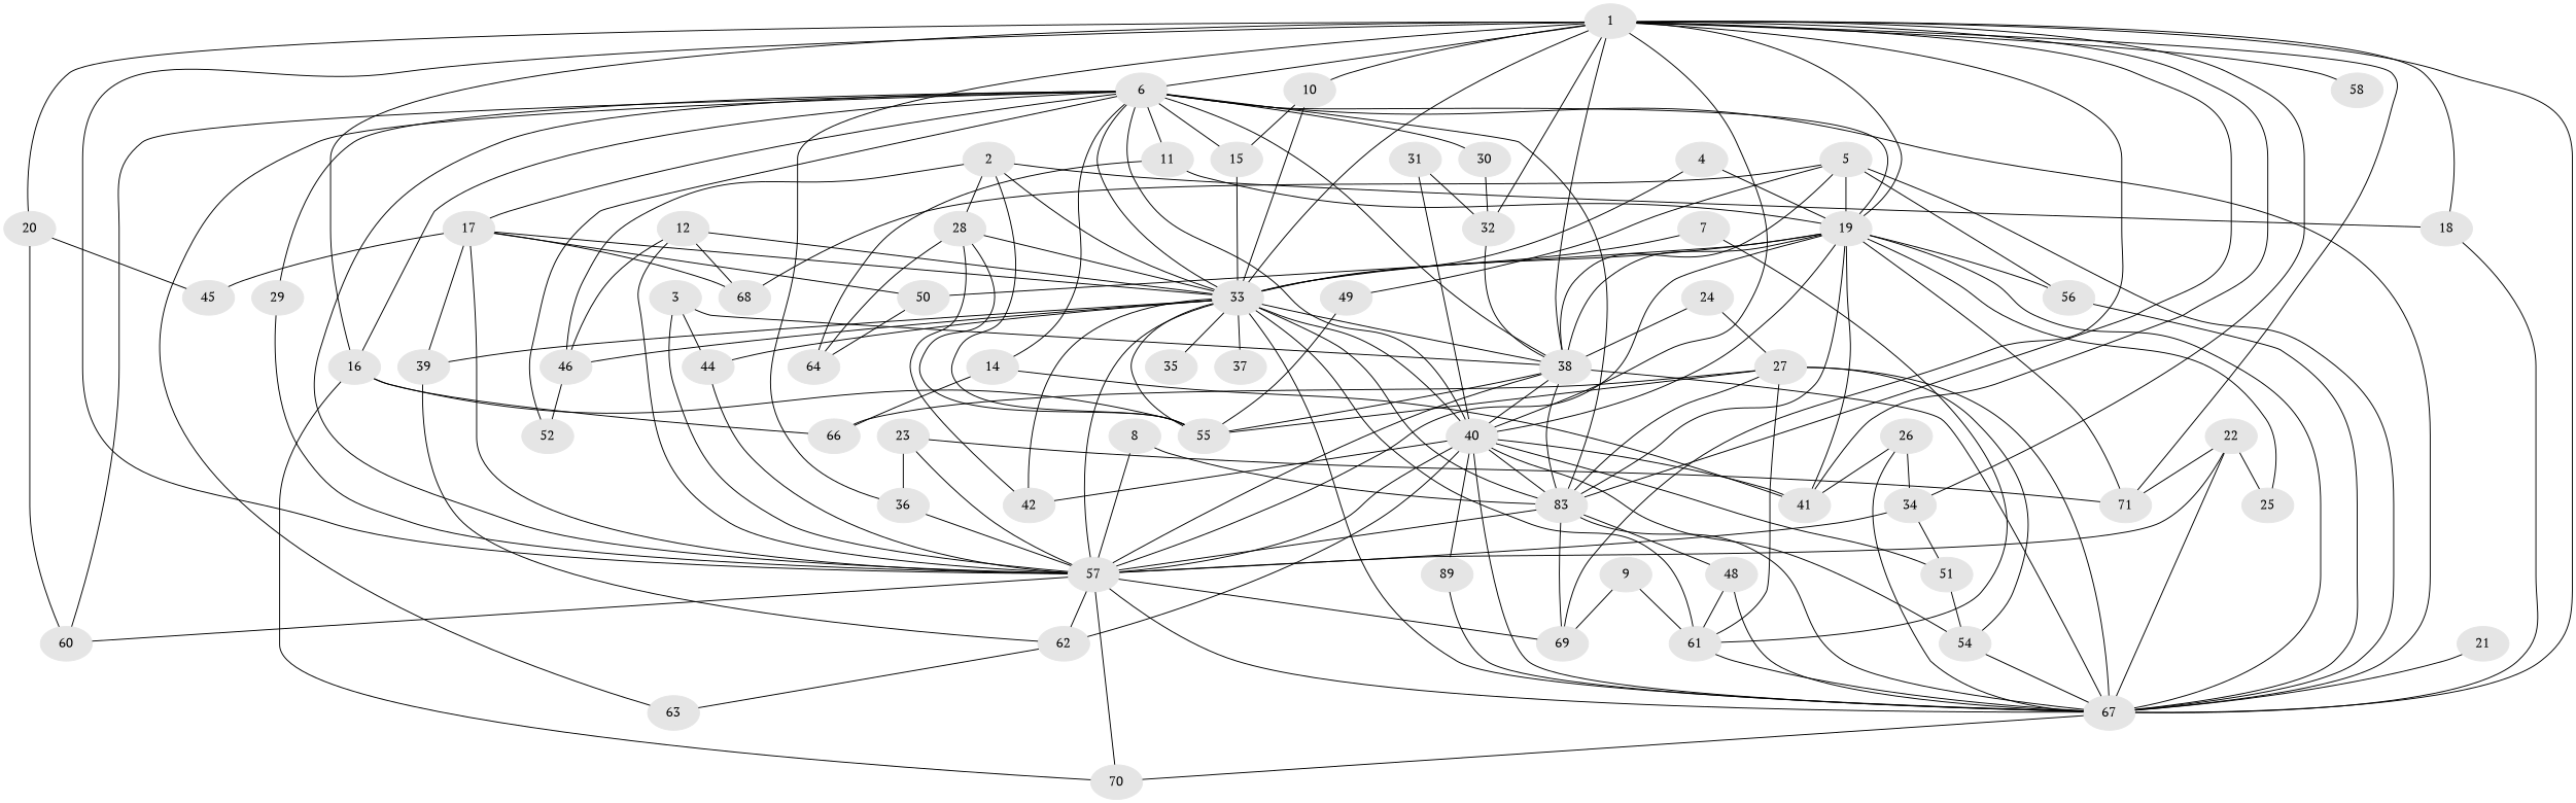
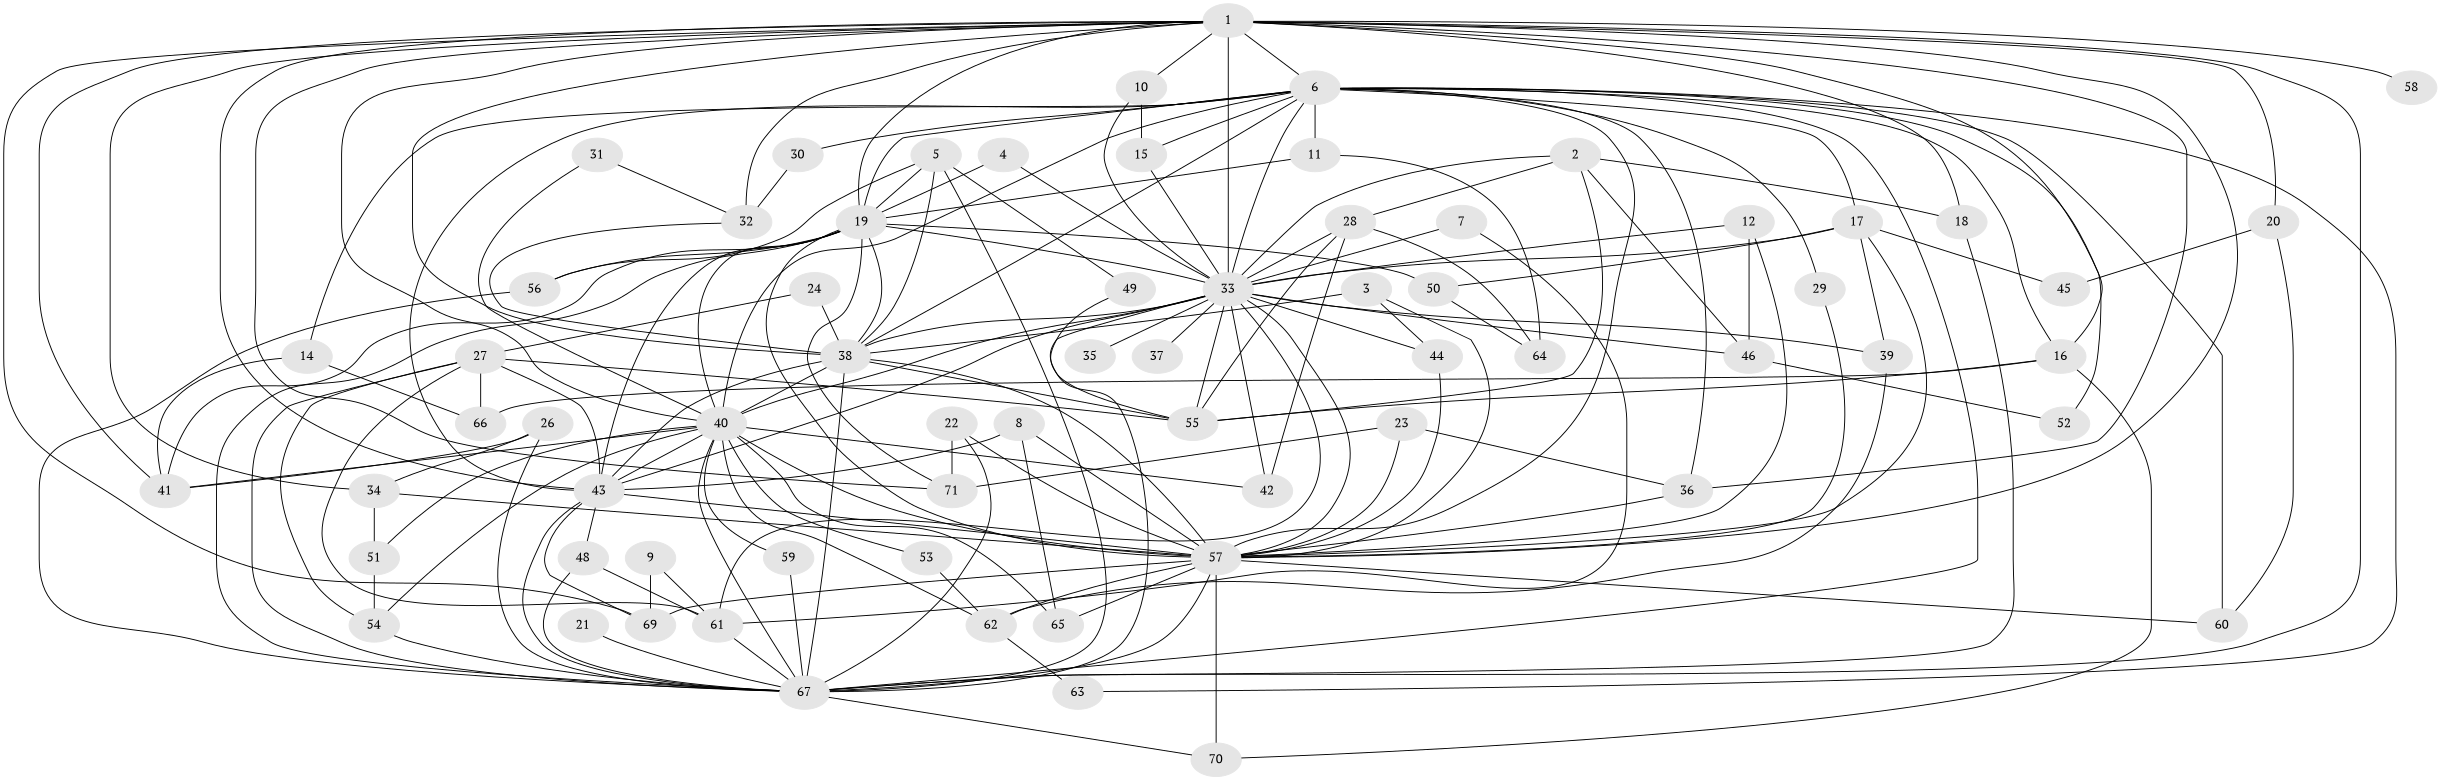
  graph {
    fontname="PT Serif"
    node [color=gray90 fontname="PT Serif" style=filled]
    edge [fontname="PT Serif" weight=1.0]
    1
    6
    10
    16
    18
    19
    20
    32
    33
    34
    36
    38
    40
    41
-   43 [label=83]
+   43
    57
    58
    67
    69
    71
    11
    14
    15
    17
    29
    30
    52
    60
    63
    55
    66
    70
    56
    50
-   25
    45
    46
    44
    61
    39
    42
    35
    37
    51
+   65
+   53
    54
    62
-   59 [label=89]
+   59
    48
    2
    28
    64
    3
    4
    5
    49
-   68
    7
    8
    9
    12
    21
    22
    23
    24
    27
    26
    31
    1 -- 6 [weight=2.0]
    1 -- 10
    1 -- 16
    1 -- 18
    1 -- 19 [weight=2.0]
    1 -- 20
    1 -- 32 [weight=2.0]
    1 -- 33 [weight=3.0]
    1 -- 34
    1 -- 36
    1 -- 38 [weight=2.0]
    1 -- 40 [weight=2.0]
    1 -- 41
    1 -- 43 [weight=2.0]
    1 -- 57 [weight=3.0]
    1 -- 58
    1 -- 67 [weight=3.0]
    1 -- 69
    1 -- 71
    6 -- 16
    6 -- 19
    6 -- 33
+   6 -- 36
    6 -- 38
    6 -- 40
    6 -- 43 [weight=2.0]
    6 -- 57
    6 -- 67
    6 -- 11 [weight=2.0]
    6 -- 14
    6 -- 15
    6 -- 17
    6 -- 29
    6 -- 30
    6 -- 52
    6 -- 60 [weight=2.0]
    6 -- 63
    10 -- 33
    10 -- 15
    16 -- 55
    16 -- 66
    16 -- 70
    18 -- 67
    19 -- 33
    19 -- 38
    19 -- 40
    19 -- 41
    19 -- 43
    19 -- 57
    19 -- 67 [weight=2.0]
    19 -- 71
    19 -- 56
    19 -- 50 [weight=2.0]
-   19 -- 25
    20 -- 60
    20 -- 45
    32 -- 38
    33 -- 38
    33 -- 40
    33 -- 43
    33 -- 57
    33 -- 67
    33 -- 55
    33 -- 46
    33 -- 44
    33 -- 61
    33 -- 39
    33 -- 42
    33 -- 35
    33 -- 37
    34 -- 57 [weight=2.0]
    34 -- 51
    36 -- 57
    38 -- 40 [weight=2.0]
    38 -- 43
    38 -- 57
    38 -- 67
    38 -- 55
    40 -- 41
    40 -- 43
    40 -- 57 [weight=2.0]
    40 -- 67
    40 -- 42
    40 -- 51
+   40 -- 65
+   40 -- 53
    40 -- 54
    40 -- 62 [weight=2.0]
    40 -- 59
    43 -- 57 [weight=2.0]
    43 -- 67
    43 -- 69
    43 -- 48
    57 -- 67
    57 -- 69
    57 -- 60
    57 -- 70
+   57 -- 65
    57 -- 62
    67 -- 70
    11 -- 19
    11 -- 64
    14 -- 41
    14 -- 66
    15 -- 33
    17 -- 33
    17 -- 57
    17 -- 50
    17 -- 45
    17 -- 39
-   17 -- 68
    29 -- 57
    30 -- 32
    56 -- 67
    50 -- 64
    46 -- 52
    44 -- 57
    61 -- 67
    39 -- 62
    51 -- 54
+   53 -- 62
    54 -- 67
    62 -- 63
    59 -- 67
    48 -- 67
    48 -- 61
    2 -- 18
    2 -- 33
    2 -- 55
    2 -- 46
    2 -- 28
    28 -- 33
    28 -- 55
    28 -- 42
    28 -- 64
    3 -- 38
    3 -- 57
    3 -- 44
    4 -- 19
    4 -- 33
    5 -- 19
    5 -- 38
    5 -- 67
    5 -- 56
    5 -- 49
-   5 -- 68
    49 -- 55
    7 -- 33
    7 -- 61
    8 -- 43
    8 -- 57
+   8 -- 65
    9 -- 69
    9 -- 61
    12 -- 33
    12 -- 57
    12 -- 46
-   12 -- 68
    21 -- 67
    22 -- 57 [weight=2.0]
    22 -- 67
    22 -- 71
-   22 -- 25
    23 -- 36
    23 -- 57
    23 -- 71
    24 -- 38
    24 -- 27
    27 -- 43
    27 -- 67
    27 -- 55
    27 -- 66
    27 -- 61
    27 -- 54
    26 -- 34
    26 -- 41
    26 -- 67
    31 -- 32
    31 -- 40
  }
